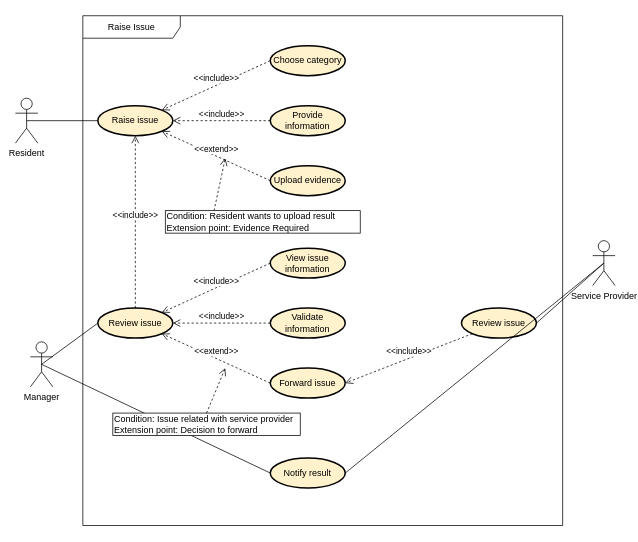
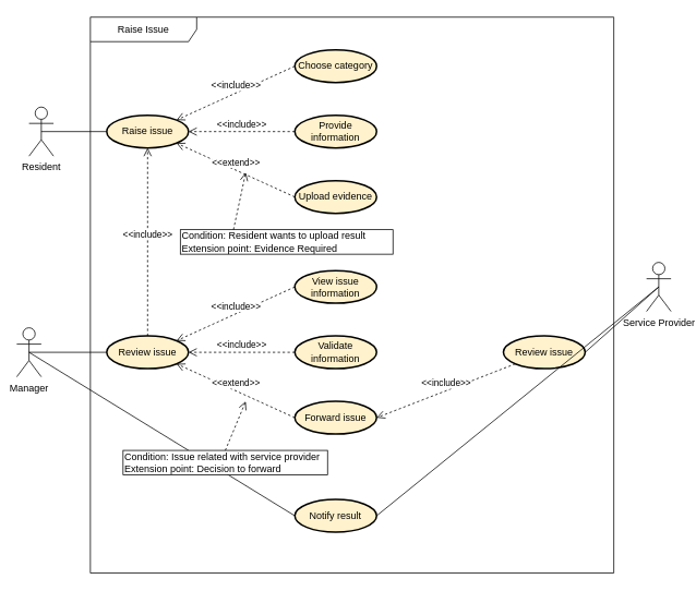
  <mxCell id="0" />
  <mxCell id="1" parent="0" />
- <mxCell id="2" value="Resident" style="shape=umlActor;verticalLabelPosition=bottom;verticalAlign=top;html=1;" parent="1" vertex="1"><mxGeometry x="20" y="130" width="30" height="60" as="geometry" /></mxCell>
+ <mxCell id="2" value="Resident" style="shape=umlActor;verticalLabelPosition=bottom;verticalAlign=top;html=1;" parent="1" vertex="1"><mxGeometry x="35" y="130" width="30" height="60" as="geometry" /></mxCell>
  <mxCell id="3" value="Raise issue" style="ellipse;whiteSpace=wrap;html=1;align=center;fillColor=#fff2cc;strokeColor=light-dark(#000000, #6d5100);strokeWidth=2;" parent="1" vertex="1"><mxGeometry x="130" y="140" width="100" height="40" as="geometry" /></mxCell>
  <mxCell id="4" value="Choose category" style="ellipse;whiteSpace=wrap;html=1;align=center;fillColor=#fff2cc;strokeColor=light-dark(#000000, #6d5100);strokeWidth=2;" parent="1" vertex="1"><mxGeometry x="360" y="60" width="100" height="40" as="geometry" /></mxCell>
  <mxCell id="5" value="Provide information" style="ellipse;whiteSpace=wrap;html=1;align=center;fillColor=#fff2cc;strokeColor=light-dark(#000000, #6d5100);strokeWidth=2;" parent="1" vertex="1"><mxGeometry x="360" y="140" width="100" height="40" as="geometry" /></mxCell>
  <mxCell id="6" value="Upload evidence" style="ellipse;whiteSpace=wrap;html=1;align=center;fillColor=#fff2cc;strokeColor=light-dark(#000000, #6d5100);strokeWidth=2;" parent="1" vertex="1"><mxGeometry x="360" y="220" width="100" height="40" as="geometry" /></mxCell>
  <mxCell id="7" value="&amp;lt;&amp;lt;include&amp;gt;&amp;gt;" style="html=1;verticalAlign=bottom;endArrow=open;dashed=1;endSize=8;curved=0;rounded=0;entryX=1;entryY=0;entryDx=0;entryDy=0;exitX=0;exitY=0.5;exitDx=0;exitDy=0;" parent="1" source="4" target="3" edge="1"><mxGeometry relative="1" as="geometry"><mxPoint x="610" y="120" as="sourcePoint" /><mxPoint x="530" y="120" as="targetPoint" /></mxGeometry></mxCell>
  <mxCell id="8" value="&amp;lt;&amp;lt;include&amp;gt;&amp;gt;" style="html=1;verticalAlign=bottom;endArrow=open;dashed=1;endSize=8;curved=0;rounded=0;entryX=1;entryY=0.5;entryDx=0;entryDy=0;exitX=0;exitY=0.5;exitDx=0;exitDy=0;" parent="1" source="5" target="3" edge="1"><mxGeometry relative="1" as="geometry"><mxPoint x="370" y="70" as="sourcePoint" /><mxPoint x="245" y="156" as="targetPoint" /></mxGeometry></mxCell>
  <mxCell id="9" value="&amp;lt;&amp;lt;extend&amp;gt;&amp;gt;" style="html=1;verticalAlign=bottom;endArrow=open;dashed=1;endSize=8;curved=0;rounded=0;entryX=1;entryY=1;entryDx=0;entryDy=0;exitX=0;exitY=0.5;exitDx=0;exitDy=0;" parent="1" source="6" target="3" edge="1"><mxGeometry relative="1" as="geometry"><mxPoint x="370" y="170" as="sourcePoint" /><mxPoint x="260" y="170" as="targetPoint" /></mxGeometry></mxCell>
  <mxCell id="10" value="" style="endArrow=none;html=1;rounded=0;exitX=0.5;exitY=0.5;exitDx=0;exitDy=0;exitPerimeter=0;entryX=0;entryY=0.5;entryDx=0;entryDy=0;" parent="1" source="2" target="3" edge="1"><mxGeometry width="50" height="50" relative="1" as="geometry"><mxPoint x="100" y="270" as="sourcePoint" /><mxPoint x="150" y="220" as="targetPoint" /></mxGeometry></mxCell>
- <mxCell id="11" value="Manager" style="shape=umlActor;verticalLabelPosition=bottom;verticalAlign=top;html=1;" parent="1" vertex="1"><mxGeometry x="40" y="455" width="30" height="60" as="geometry" /></mxCell>
+ <mxCell id="11" value="Manager" style="shape=umlActor;verticalLabelPosition=bottom;verticalAlign=top;html=1;" parent="1" vertex="1"><mxGeometry x="20" y="400" width="30" height="60" as="geometry" /></mxCell>
  <mxCell id="12" value="Review issue" style="ellipse;whiteSpace=wrap;html=1;align=center;fillColor=#fff2cc;strokeColor=light-dark(#000000, #6d5100);strokeWidth=2;" parent="1" vertex="1"><mxGeometry x="130" y="410" width="100" height="40" as="geometry" /></mxCell>
  <mxCell id="13" value="View issue information" style="ellipse;whiteSpace=wrap;html=1;align=center;fillColor=#fff2cc;strokeColor=light-dark(#000000, #6d5100);strokeWidth=2;" parent="1" vertex="1"><mxGeometry x="360" y="330" width="100" height="40" as="geometry" /></mxCell>
  <mxCell id="14" value="Validate information" style="ellipse;whiteSpace=wrap;html=1;align=center;fillColor=#fff2cc;strokeColor=light-dark(#000000, #6d5100);strokeWidth=2;" parent="1" vertex="1"><mxGeometry x="360" y="410" width="100" height="40" as="geometry" /></mxCell>
  <mxCell id="15" value="" style="endArrow=none;html=1;rounded=0;exitX=0.5;exitY=0.5;exitDx=0;exitDy=0;exitPerimeter=0;entryX=0;entryY=0.5;entryDx=0;entryDy=0;" parent="1" source="11" target="12" edge="1"><mxGeometry width="50" height="50" relative="1" as="geometry"><mxPoint x="80" y="390" as="sourcePoint" /><mxPoint x="175" y="390" as="targetPoint" /></mxGeometry></mxCell>
  <mxCell id="16" value="Forward issue" style="ellipse;whiteSpace=wrap;html=1;align=center;fillColor=#fff2cc;strokeColor=light-dark(#000000, #6d5100);strokeWidth=2;" parent="1" vertex="1"><mxGeometry x="360" y="490" width="100" height="40" as="geometry" /></mxCell>
  <mxCell id="17" value="Notify result" style="ellipse;whiteSpace=wrap;html=1;align=center;fillColor=#fff2cc;strokeColor=light-dark(#000000, #6d5100);strokeWidth=2;" parent="1" vertex="1"><mxGeometry x="360" y="610" width="100" height="40" as="geometry" /></mxCell>
  <mxCell id="18" value="Service Provider" style="shape=umlActor;verticalLabelPosition=bottom;verticalAlign=top;html=1;" parent="1" vertex="1"><mxGeometry x="790" y="320" width="30" height="60" as="geometry" /></mxCell>
  <mxCell id="19" value="Review issue" style="ellipse;whiteSpace=wrap;html=1;align=center;fillColor=#fff2cc;strokeColor=light-dark(#000000, #6d5100);strokeWidth=2;" parent="1" vertex="1"><mxGeometry x="615" y="410" width="100" height="40" as="geometry" /></mxCell>
  <mxCell id="20" value="&amp;lt;&amp;lt;include&amp;gt;&amp;gt;" style="html=1;verticalAlign=bottom;endArrow=open;dashed=1;endSize=8;curved=0;rounded=0;entryX=1;entryY=0;entryDx=0;entryDy=0;exitX=0;exitY=0.5;exitDx=0;exitDy=0;" parent="1" source="13" target="12" edge="1"><mxGeometry relative="1" as="geometry"><mxPoint x="385" y="330" as="sourcePoint" /><mxPoint x="240" y="396" as="targetPoint" /></mxGeometry></mxCell>
  <mxCell id="21" value="&amp;lt;&amp;lt;include&amp;gt;&amp;gt;" style="html=1;verticalAlign=bottom;endArrow=open;dashed=1;endSize=8;curved=0;rounded=0;entryX=1;entryY=0.5;entryDx=0;entryDy=0;exitX=0;exitY=0.5;exitDx=0;exitDy=0;" parent="1" source="14" target="12" edge="1"><mxGeometry relative="1" as="geometry"><mxPoint x="370" y="360" as="sourcePoint" /><mxPoint x="225" y="426" as="targetPoint" /></mxGeometry></mxCell>
  <mxCell id="22" value="&amp;lt;&amp;lt;extend&amp;gt;&amp;gt;" style="html=1;verticalAlign=bottom;endArrow=open;dashed=1;endSize=8;curved=0;rounded=0;entryX=1;entryY=1;entryDx=0;entryDy=0;exitX=0;exitY=0.5;exitDx=0;exitDy=0;" parent="1" source="16" target="12" edge="1"><mxGeometry relative="1" as="geometry"><mxPoint x="375" y="250" as="sourcePoint" /><mxPoint x="225" y="184" as="targetPoint" /></mxGeometry></mxCell>
  <mxCell id="23" value="" style="endArrow=none;html=1;rounded=0;exitX=1;exitY=0.5;exitDx=0;exitDy=0;entryX=0.5;entryY=0.5;entryDx=0;entryDy=0;entryPerimeter=0;" parent="1" source="19" target="18" edge="1"><mxGeometry width="50" height="50" relative="1" as="geometry"><mxPoint x="45" y="440" as="sourcePoint" /><mxPoint x="140" y="440" as="targetPoint" /></mxGeometry></mxCell>
  <mxCell id="24" value="" style="endArrow=none;html=1;rounded=0;exitX=0.5;exitY=0.5;exitDx=0;exitDy=0;exitPerimeter=0;entryX=0;entryY=0.5;entryDx=0;entryDy=0;" parent="1" source="11" target="17" edge="1"><mxGeometry width="50" height="50" relative="1" as="geometry"><mxPoint x="45" y="440" as="sourcePoint" /><mxPoint x="140" y="440" as="targetPoint" /></mxGeometry></mxCell>
  <mxCell id="25" value="" style="endArrow=none;html=1;rounded=0;exitX=0.5;exitY=0.5;exitDx=0;exitDy=0;exitPerimeter=0;entryX=1;entryY=0.5;entryDx=0;entryDy=0;" parent="1" source="18" target="17" edge="1"><mxGeometry width="50" height="50" relative="1" as="geometry"><mxPoint x="60" y="470" as="sourcePoint" /><mxPoint x="370" y="640" as="targetPoint" /></mxGeometry></mxCell>
  <mxCell id="26" value="&amp;lt;&amp;lt;include&amp;gt;&amp;gt;" style="html=1;verticalAlign=bottom;endArrow=open;dashed=1;endSize=8;curved=0;rounded=0;entryX=0.5;entryY=1;entryDx=0;entryDy=0;exitX=0.5;exitY=0;exitDx=0;exitDy=0;" parent="1" source="12" target="3" edge="1"><mxGeometry relative="1" as="geometry"><mxPoint x="370" y="360" as="sourcePoint" /><mxPoint x="225" y="426" as="targetPoint" /></mxGeometry></mxCell>
  <mxCell id="27" value="&amp;lt;&amp;lt;include&amp;gt;&amp;gt;" style="html=1;verticalAlign=bottom;endArrow=open;dashed=1;endSize=8;curved=0;rounded=0;entryX=1;entryY=0.5;entryDx=0;entryDy=0;exitX=0;exitY=1;exitDx=0;exitDy=0;" parent="1" source="19" target="16" edge="1"><mxGeometry relative="1" as="geometry"><mxPoint x="190" y="420" as="sourcePoint" /><mxPoint x="190" y="190" as="targetPoint" /></mxGeometry></mxCell>
  <mxCell id="28" value="Raise Issue" style="shape=umlFrame;whiteSpace=wrap;html=1;pointerEvents=0;width=130;height=30;" parent="1" vertex="1"><mxGeometry x="110" y="20" width="640" height="680" as="geometry" /></mxCell>
  <mxCell id="29" value="Condition: Resident wants to upload result&lt;div&gt;Extension point:&amp;nbsp;Evidence Required&lt;/div&gt;" style="whiteSpace=wrap;html=1;align=left;" parent="1" vertex="1"><mxGeometry x="220" y="280" width="260" height="30" as="geometry" /></mxCell>
  <mxCell id="30" value="Condition: Issue related with service provider&lt;div&gt;Extension point: Decision to forward&lt;/div&gt;" style="whiteSpace=wrap;html=1;align=left;" parent="1" vertex="1"><mxGeometry x="150" y="550" width="250" height="30" as="geometry" /></mxCell>
  <mxCell id="31" value="" style="html=1;verticalAlign=bottom;endArrow=open;dashed=1;endSize=8;curved=0;rounded=0;exitX=0.5;exitY=0;exitDx=0;exitDy=0;" parent="1" source="30" edge="1"><mxGeometry x="0.75" y="-30" relative="1" as="geometry"><mxPoint x="250" y="510" as="sourcePoint" /><mxPoint x="300" y="490" as="targetPoint" /><mxPoint as="offset" /></mxGeometry></mxCell>
  <mxCell id="32" value="" style="html=1;verticalAlign=bottom;endArrow=open;dashed=1;endSize=8;curved=0;rounded=0;exitX=0.25;exitY=0;exitDx=0;exitDy=0;" parent="1" source="29" edge="1"><mxGeometry x="0.75" y="-30" relative="1" as="geometry"><mxPoint x="300" y="530" as="sourcePoint" /><mxPoint x="300" y="210" as="targetPoint" /><mxPoint as="offset" /></mxGeometry></mxCell>
